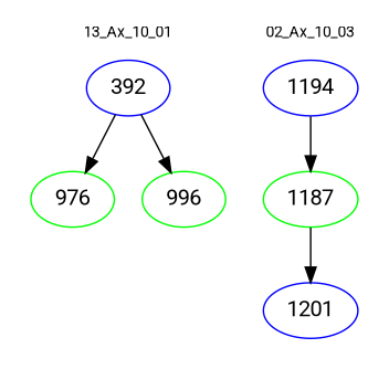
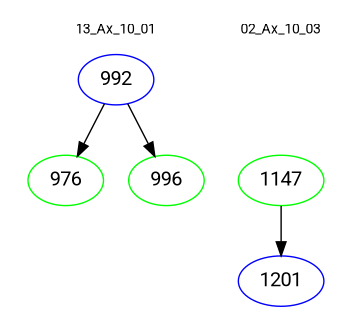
  digraph {
    fontname=Roboto
    node [color=blue fontname=Roboto]
    edge [color=black fontname=Roboto]
-   n1 [label=392]
+   n1 [label=992]
    n2 [color=green label=976]
    n3 [color=green label=996]
-   n4 [label=1194]
-   n5 [color=green label=1187]
+   n5 [color=green label=1147]
    n6 [label=1201]
    subgraph cluster_1 {
      color=white
      fontsize=10
      label="13_Ax_10_01"
      n1
      n2
      n3
    }
    subgraph cluster_2 {
      color=white
      fontsize=10
      label="02_Ax_10_03"
-     n4
      n5
      n6
    }
    n1 -> n2
    n1 -> n3
-   n4 -> n5
    n5 -> n6
  }
